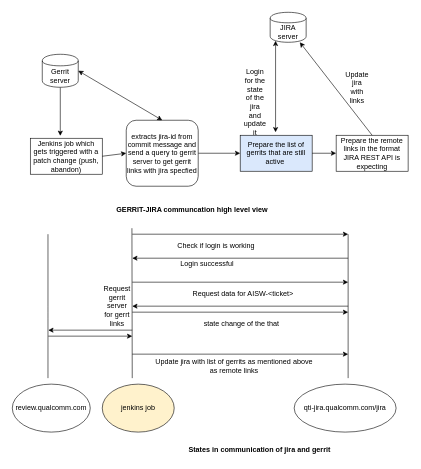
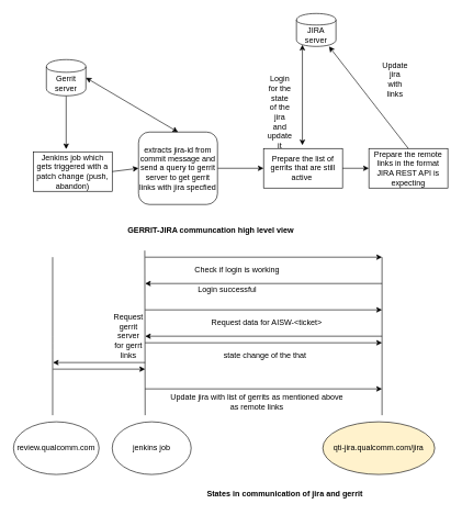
  <mxCell id="0" />
  <mxCell id="1" parent="0" />
  <mxCell id="2" style="edgeStyle=orthogonalEdgeStyle;rounded=0;orthogonalLoop=1;jettySize=auto;html=1;entryX=0.417;entryY=-0.067;entryDx=0;entryDy=0;entryPerimeter=0;" edge="1" parent="1" source="3" target="4"><mxGeometry relative="1" as="geometry" /></mxCell>
  <mxCell id="3" value="Gerrit server" style="shape=cylinder;whiteSpace=wrap;html=1;boundedLbl=1;backgroundOutline=1;" vertex="1" parent="1"><mxGeometry x="70" y="90" width="60" height="55" as="geometry" /></mxCell>
  <mxCell id="4" value="Jenkins job which gets triggered with a patch change (push, abandon)" style="rounded=0;whiteSpace=wrap;html=1;" vertex="1" parent="1"><mxGeometry x="50" y="230" width="120" height="60" as="geometry" /></mxCell>
  <mxCell id="5" style="edgeStyle=orthogonalEdgeStyle;rounded=0;orthogonalLoop=1;jettySize=auto;html=1;" edge="1" parent="1" source="6" target="9"><mxGeometry relative="1" as="geometry" /></mxCell>
  <mxCell id="6" value="extracts jira-id from commit message and send a query to gerrit server to get gerrit links with jira specfied" style="rounded=1;whiteSpace=wrap;html=1;" vertex="1" parent="1"><mxGeometry x="210" y="200" width="120" height="110" as="geometry" /></mxCell>
  <mxCell id="7" value="" style="endArrow=classic;startArrow=classic;html=1;exitX=1;exitY=0.5;exitDx=0;exitDy=0;entryX=0.5;entryY=0;entryDx=0;entryDy=0;" edge="1" parent="1" source="3" target="6"><mxGeometry width="50" height="50" relative="1" as="geometry"><mxPoint x="185" y="170" as="sourcePoint" /><mxPoint x="235" y="120" as="targetPoint" /></mxGeometry></mxCell>
  <mxCell id="8" value="" style="endArrow=classic;html=1;entryX=0;entryY=0.5;entryDx=0;entryDy=0;exitX=1;exitY=0.5;exitDx=0;exitDy=0;" edge="1" parent="1" source="4" target="6"><mxGeometry width="50" height="50" relative="1" as="geometry"><mxPoint x="50" y="360" as="sourcePoint" /><mxPoint x="100" y="310" as="targetPoint" /><Array as="points" /></mxGeometry></mxCell>
- <mxCell id="9" value="Prepare the list of gerrits that are still active&amp;nbsp;" style="rounded=0;whiteSpace=wrap;html=1;fillColor=#dae8fc;" vertex="1" parent="1"><mxGeometry x="400" y="225" width="120" height="60" as="geometry" /></mxCell>
+ <mxCell id="9" value="Prepare the list of gerrits that are still active&amp;nbsp;" style="rounded=0;whiteSpace=wrap;html=1;" vertex="1" parent="1"><mxGeometry x="400" y="225" width="120" height="60" as="geometry" /></mxCell>
  <mxCell id="10" value="JIRA server" style="shape=cylinder;whiteSpace=wrap;html=1;boundedLbl=1;backgroundOutline=1;" vertex="1" parent="1"><mxGeometry x="450" y="20" width="60" height="50" as="geometry" /></mxCell>
  <mxCell id="11" value="" style="endArrow=classic;startArrow=classic;html=1;entryX=0.15;entryY=0.95;entryDx=0;entryDy=0;entryPerimeter=0;" edge="1" parent="1" target="10"><mxGeometry width="50" height="50" relative="1" as="geometry"><mxPoint x="459" y="220" as="sourcePoint" /><mxPoint x="100" y="330" as="targetPoint" /></mxGeometry></mxCell>
  <mxCell id="12" value="Login for the state of the jira and update it" style="text;html=1;strokeColor=none;fillColor=none;align=center;verticalAlign=middle;whiteSpace=wrap;rounded=0;" vertex="1" parent="1"><mxGeometry x="405" y="160" width="40" height="20" as="geometry" /></mxCell>
  <mxCell id="13" value="Prepare the remote links in the format JIRA REST API is expecting" style="rounded=0;whiteSpace=wrap;html=1;" vertex="1" parent="1"><mxGeometry x="560" y="225" width="120" height="60" as="geometry" /></mxCell>
  <mxCell id="14" value="" style="endArrow=classic;html=1;exitX=0.5;exitY=0;exitDx=0;exitDy=0;" edge="1" parent="1" source="13" target="10"><mxGeometry width="50" height="50" relative="1" as="geometry"><mxPoint x="50" y="380" as="sourcePoint" /><mxPoint x="100" y="330" as="targetPoint" /></mxGeometry></mxCell>
  <mxCell id="15" value="" style="endArrow=classic;html=1;entryX=0;entryY=0.5;entryDx=0;entryDy=0;exitX=1;exitY=0.5;exitDx=0;exitDy=0;" edge="1" parent="1" source="9" target="13"><mxGeometry width="50" height="50" relative="1" as="geometry"><mxPoint x="50" y="380" as="sourcePoint" /><mxPoint x="100" y="330" as="targetPoint" /></mxGeometry></mxCell>
- <mxCell id="16" value="Update jira with links" style="text;html=1;strokeColor=none;fillColor=none;align=center;verticalAlign=middle;whiteSpace=wrap;rounded=0;" vertex="1" parent="1"><mxGeometry x="575" y="135" width="40" height="20" as="geometry" /></mxCell>
+ <mxCell id="16" value="Update jira with links" style="text;html=1;strokeColor=none;fillColor=none;align=center;verticalAlign=middle;whiteSpace=wrap;rounded=0;" vertex="1" parent="1"><mxGeometry x="580" y="110" width="40" height="20" as="geometry" /></mxCell>
  <mxCell id="17" value="&lt;b&gt;GERRIT-JIRA communcation high level view&lt;/b&gt;" style="text;html=1;strokeColor=none;fillColor=none;align=center;verticalAlign=middle;whiteSpace=wrap;rounded=0;" vertex="1" parent="1"><mxGeometry x="70" y="340" width="500" height="20" as="geometry" /></mxCell>
  <mxCell id="18" value="" style="endArrow=none;html=1;" edge="1" parent="1"><mxGeometry width="50" height="50" relative="1" as="geometry"><mxPoint x="220" y="630" as="sourcePoint" /><mxPoint x="219.5" y="380" as="targetPoint" /></mxGeometry></mxCell>
  <mxCell id="19" value="" style="endArrow=none;html=1;" edge="1" parent="1"><mxGeometry width="50" height="50" relative="1" as="geometry"><mxPoint x="580" y="630" as="sourcePoint" /><mxPoint x="580" y="390" as="targetPoint" /><Array as="points" /></mxGeometry></mxCell>
  <mxCell id="20" value="" style="endArrow=classic;html=1;" edge="1" parent="1"><mxGeometry width="50" height="50" relative="1" as="geometry"><mxPoint x="220" y="390" as="sourcePoint" /><mxPoint x="580" y="390" as="targetPoint" /></mxGeometry></mxCell>
  <mxCell id="21" value="Check if login is working" style="text;html=1;strokeColor=none;fillColor=none;align=center;verticalAlign=middle;whiteSpace=wrap;rounded=0;" vertex="1" parent="1"><mxGeometry x="220" y="400" width="280" height="20" as="geometry" /></mxCell>
  <mxCell id="22" value="" style="endArrow=classic;html=1;" edge="1" parent="1"><mxGeometry width="50" height="50" relative="1" as="geometry"><mxPoint x="580" y="430" as="sourcePoint" /><mxPoint x="220" y="430" as="targetPoint" /></mxGeometry></mxCell>
  <mxCell id="23" value="Login successful" style="text;html=1;strokeColor=none;fillColor=none;align=center;verticalAlign=middle;whiteSpace=wrap;rounded=0;" vertex="1" parent="1"><mxGeometry x="295" y="430" width="100" height="20" as="geometry" /></mxCell>
  <mxCell id="24" value="" style="endArrow=classic;html=1;" edge="1" parent="1"><mxGeometry width="50" height="50" relative="1" as="geometry"><mxPoint x="220" y="470" as="sourcePoint" /><mxPoint x="580" y="470" as="targetPoint" /></mxGeometry></mxCell>
  <mxCell id="25" value="Request data for AISW-&amp;lt;ticket&amp;gt;" style="text;html=1;strokeColor=none;fillColor=none;align=center;verticalAlign=middle;whiteSpace=wrap;rounded=0;" vertex="1" parent="1"><mxGeometry x="280" y="480" width="250" height="20" as="geometry" /></mxCell>
  <mxCell id="26" value="" style="endArrow=classic;html=1;" edge="1" parent="1"><mxGeometry width="50" height="50" relative="1" as="geometry"><mxPoint x="580" y="510" as="sourcePoint" /><mxPoint x="220" y="510" as="targetPoint" /></mxGeometry></mxCell>
  <mxCell id="27" value="" style="endArrow=none;html=1;" edge="1" parent="1"><mxGeometry width="50" height="50" relative="1" as="geometry"><mxPoint x="79.5" y="630" as="sourcePoint" /><mxPoint x="79.5" y="390" as="targetPoint" /><Array as="points"><mxPoint x="79.5" y="520" /></Array></mxGeometry></mxCell>
  <mxCell id="28" value="" style="endArrow=classic;html=1;" edge="1" parent="1"><mxGeometry width="50" height="50" relative="1" as="geometry"><mxPoint x="220" y="550" as="sourcePoint" /><mxPoint x="80" y="550" as="targetPoint" /></mxGeometry></mxCell>
  <mxCell id="29" value="Request gerrit server for gerrt links" style="text;html=1;strokeColor=none;fillColor=none;align=center;verticalAlign=middle;whiteSpace=wrap;rounded=0;" vertex="1" parent="1"><mxGeometry x="175" y="500" width="40" height="20" as="geometry" /></mxCell>
  <mxCell id="30" value="" style="endArrow=classic;html=1;" edge="1" parent="1"><mxGeometry width="50" height="50" relative="1" as="geometry"><mxPoint x="80" y="560" as="sourcePoint" /><mxPoint x="220" y="560" as="targetPoint" /></mxGeometry></mxCell>
  <mxCell id="31" value="" style="endArrow=classic;html=1;" edge="1" parent="1"><mxGeometry width="50" height="50" relative="1" as="geometry"><mxPoint x="220" y="520" as="sourcePoint" /><mxPoint x="580" y="520" as="targetPoint" /></mxGeometry></mxCell>
  <mxCell id="32" value="state change of the that" style="text;html=1;strokeColor=none;fillColor=none;align=center;verticalAlign=middle;whiteSpace=wrap;rounded=0;" vertex="1" parent="1"><mxGeometry x="315" y="530" width="175" height="20" as="geometry" /></mxCell>
  <mxCell id="33" value="" style="endArrow=classic;html=1;" edge="1" parent="1"><mxGeometry width="50" height="50" relative="1" as="geometry"><mxPoint x="220" y="590" as="sourcePoint" /><mxPoint x="580" y="590" as="targetPoint" /></mxGeometry></mxCell>
  <mxCell id="34" value="Update jira with list of gerrits as mentioned above as remote links" style="text;html=1;strokeColor=none;fillColor=none;align=center;verticalAlign=middle;whiteSpace=wrap;rounded=0;" vertex="1" parent="1"><mxGeometry x="250" y="600" width="280" height="20" as="geometry" /></mxCell>
  <mxCell id="35" value="review.qualcomm.com" style="ellipse;whiteSpace=wrap;html=1;" vertex="1" parent="1"><mxGeometry y="640" width="130" height="80" as="geometry" x="20" /></mxCell>
- <mxCell id="36" value="jenkins job" style="ellipse;whiteSpace=wrap;html=1;fillColor=#fff2cc;" vertex="1" parent="1"><mxGeometry x="170" y="640" width="120" height="80" as="geometry" /></mxCell>
- <mxCell id="37" value="qti-jira.qualcomm.com/jira" style="ellipse;whiteSpace=wrap;html=1;" vertex="1" parent="1"><mxGeometry x="490" y="640" width="170" height="80" as="geometry" /></mxCell>
+ <mxCell id="36" value="jenkins job" style="ellipse;whiteSpace=wrap;html=1;" vertex="1" parent="1"><mxGeometry x="170" y="640" width="120" height="80" as="geometry" /></mxCell>
+ <mxCell id="37" value="qti-jira.qualcomm.com/jira" style="ellipse;whiteSpace=wrap;html=1;fillColor=#fff2cc;" vertex="1" parent="1"><mxGeometry x="490" y="640" width="170" height="80" as="geometry" /></mxCell>
  <mxCell id="38" value="&lt;b&gt;States in communication of jira and gerrit&lt;/b&gt;" style="text;html=1;strokeColor=none;fillColor=none;align=center;verticalAlign=middle;whiteSpace=wrap;rounded=0;" vertex="1" parent="1"><mxGeometry x="295" y="740" width="275" height="20" as="geometry" /></mxCell>
